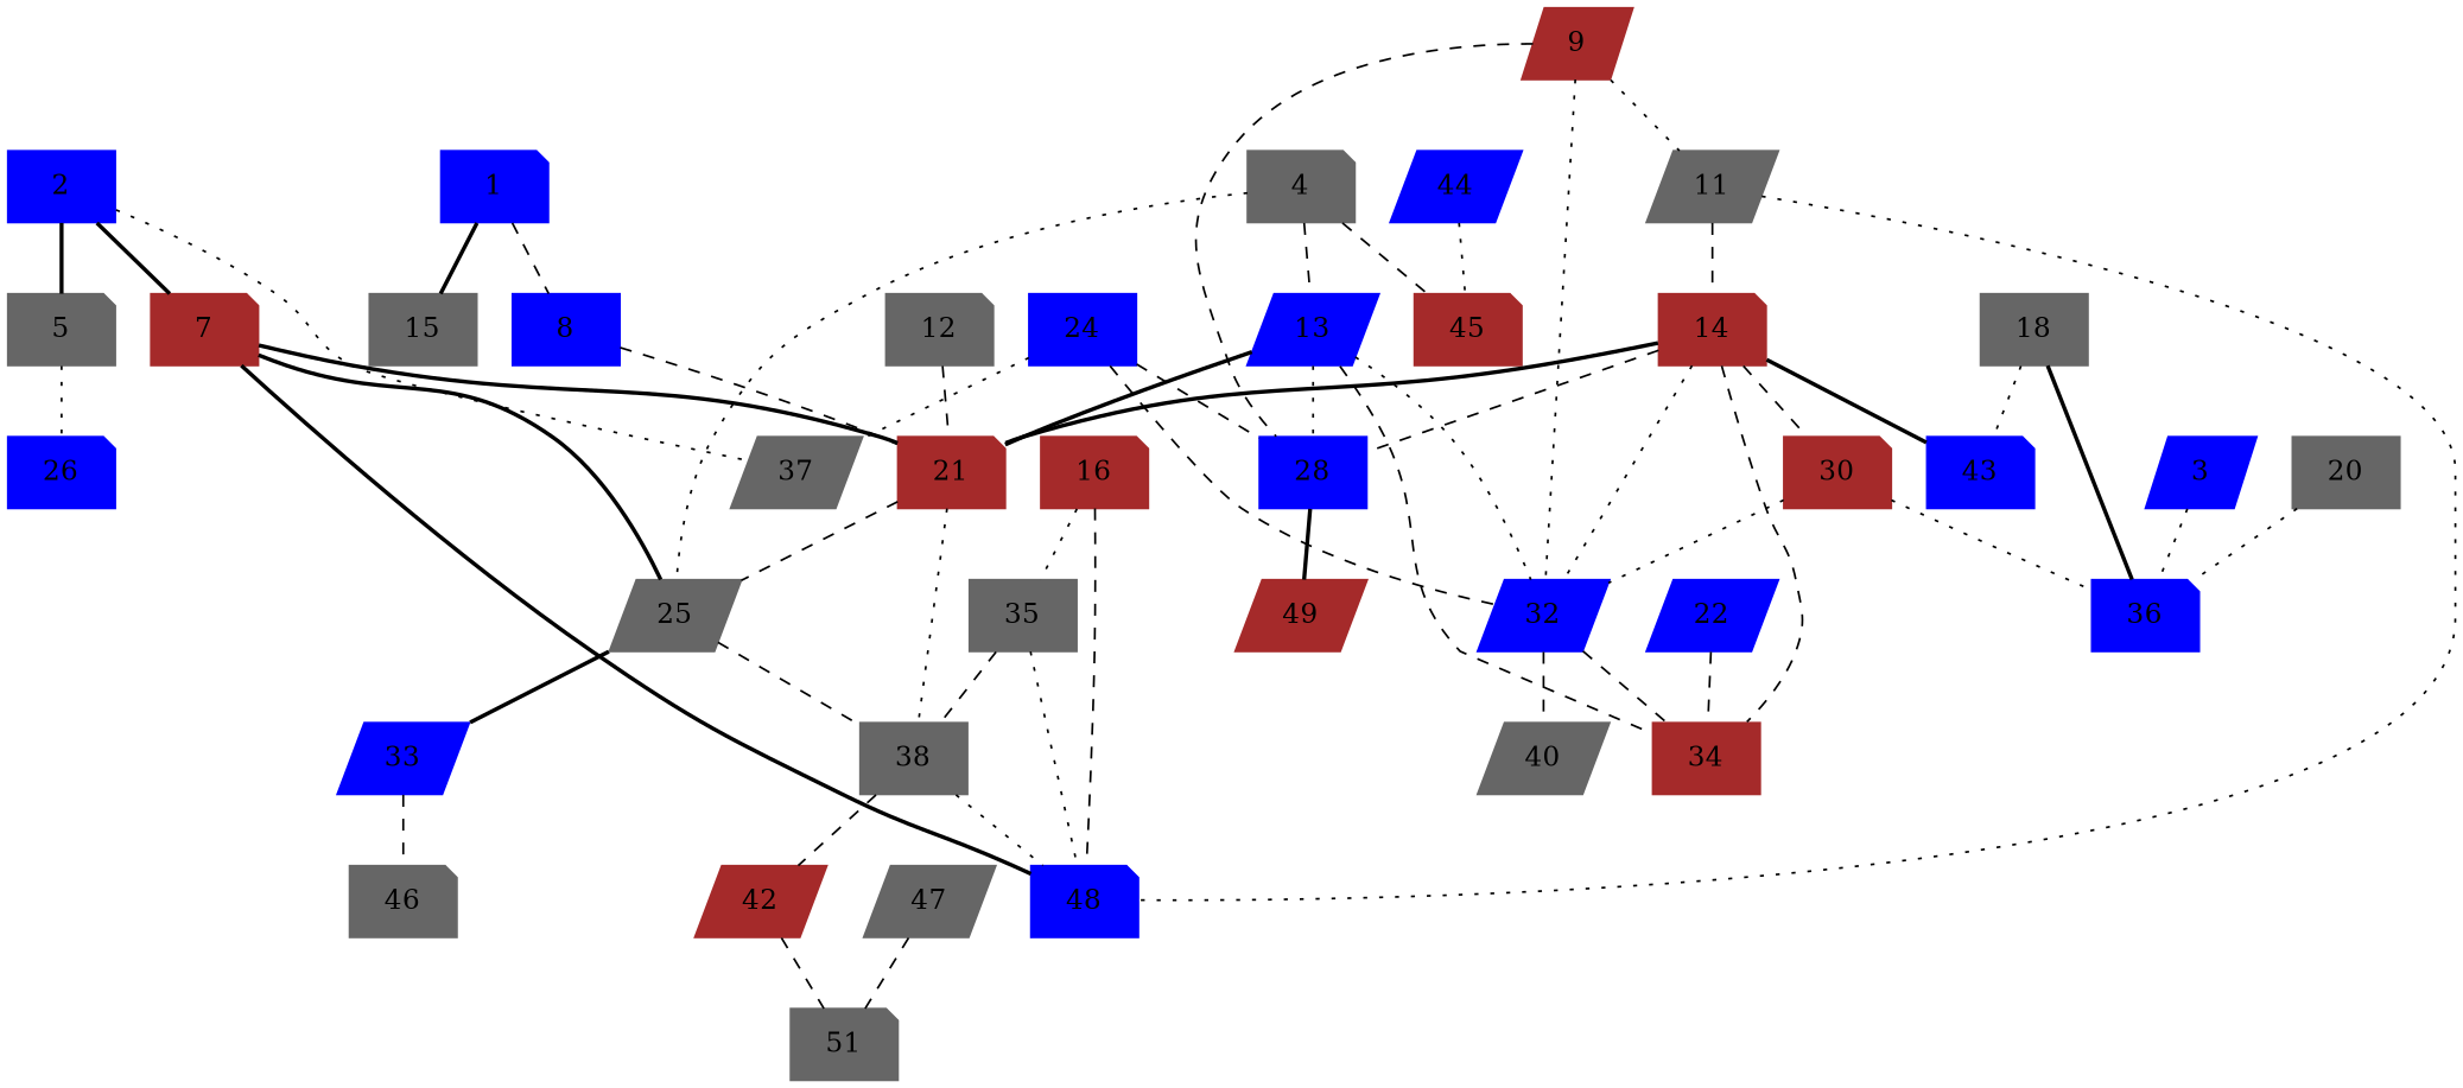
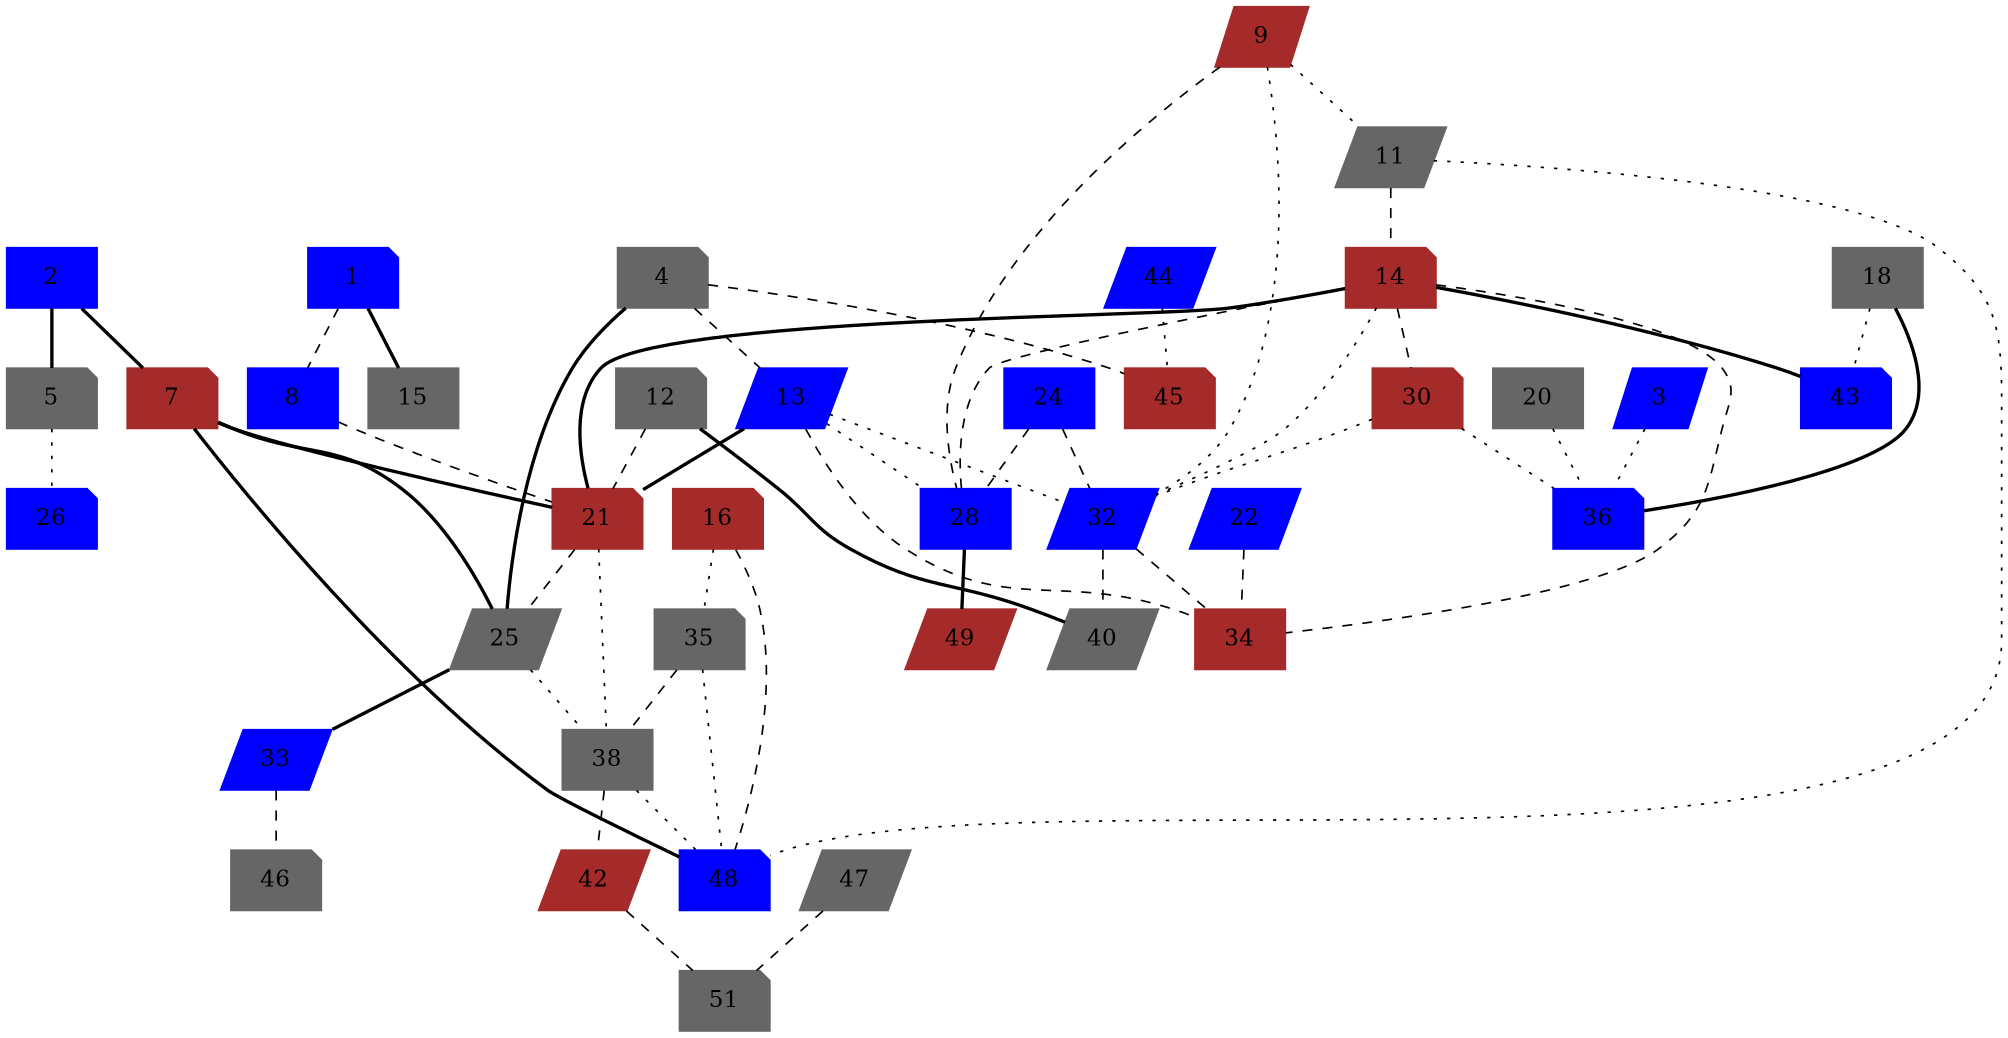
  graph {
    fontname="DejaVu Serif"
    node [color=blue fontname="DejaVu Serif" shape=note style=filled]
    edge [fontname="DejaVu Serif" style=dashed weight=1.0]
    8 [shape=box]
    1
    15 [color=gray40 shape=box]
    21 [color=brown]
    2 [shape=box]
    n6 [color=gray40 label=5]
    7 [color=brown]
-   37 [color=gray40 shape=parallelogram]
    26
    25 [color=gray40 shape=parallelogram]
    48
    3 [shape=parallelogram]
    36
    4 [color=gray40]
    13 [shape=parallelogram]
    45 [color=brown]
    28 [shape=box]
    32 [shape=parallelogram]
    34 [color=brown shape=box]
    38 [color=gray40 shape=box]
    33 [shape=parallelogram]
    9 [color=brown shape=parallelogram]
    11 [color=gray40 shape=parallelogram]
    14 [color=brown]
    49 [color=brown shape=parallelogram]
    40 [color=gray40 shape=parallelogram]
    30 [color=brown]
    43
    12 [color=gray40]
    42 [color=brown shape=parallelogram]
    16 [color=brown]
-   35 [color=gray40 shape=box]
+   35 [color=gray40]
    18 [color=gray40 shape=box]
    20 [color=gray40 shape=box]
    22 [shape=parallelogram]
    24 [shape=box]
    46 [color=gray40]
    51 [color=gray40]
    44 [shape=parallelogram]
    47 [color=gray40 shape=parallelogram]
    8 -- 21
    1 -- 8
    1 -- 15 [style=bold]
    21 -- 25
    21 -- 38 [style=dotted]
    2 -- n6 [style=bold weight=3.0]
    2 -- 7 [style=bold]
-   2 -- 37 [style=dotted]
    n6 -- 26 [style=dotted]
    7 -- 21 [style=bold]
    7 -- 25 [style=bold]
    7 -- 48 [style=bold]
-   25 -- 38
+   25 -- 38 [style=dotted]
    25 -- 33 [style=bold]
    3 -- 36 [style=dotted]
-   4 -- 25 [style=dotted weight=3.0]
+   4 -- 25 [style=bold weight=3.0]
    4 -- 13 [weight=2.0]
    4 -- 45
    13 -- 21 [style=bold]
    13 -- 28 [style=dotted]
    13 -- 32 [style=dotted]
    13 -- 34
    28 -- 49 [style=bold]
    32 -- 34
    32 -- 40
    38 -- 48 [style=dotted]
    38 -- 42
    33 -- 46
    9 -- 28
    9 -- 32 [style=dotted]
    9 -- 11 [style=dotted]
    11 -- 48 [style=dotted]
    11 -- 14
    14 -- 21 [style=bold]
    14 -- 28
    14 -- 32 [style=dotted]
    14 -- 34
    14 -- 30
    14 -- 43 [style=bold]
    30 -- 36 [style=dotted]
    30 -- 32 [style=dotted]
    12 -- 21
+   12 -- 40 [style=bold]
    42 -- 51
    16 -- 48
    16 -- 35 [style=dotted]
    35 -- 48 [style=dotted]
    35 -- 38
    18 -- 36 [style=bold]
    18 -- 43 [style=dotted]
    20 -- 36 [style=dotted]
    22 -- 34
-   24 -- 37 [style=dotted]
    24 -- 28
    24 -- 32 [weight=2.0]
    44 -- 45 [style=dotted]
    47 -- 51
  }
